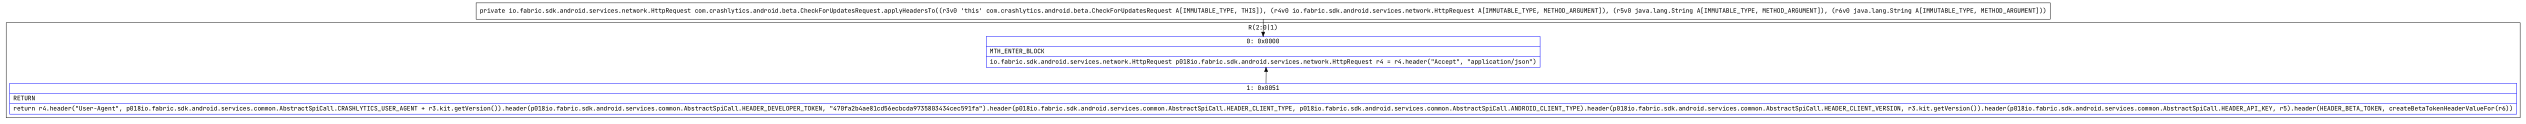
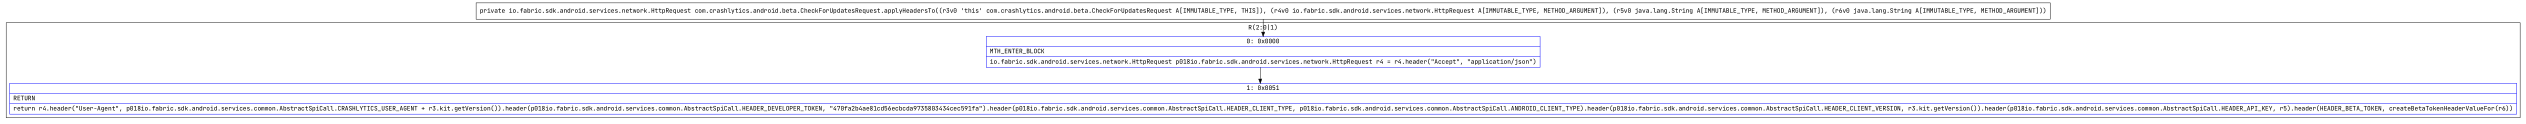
  digraph {
    fontname="JetBrains Mono"
    node [color=blue shape=record fontname="JetBrains Mono"]
    edge [fontname="JetBrains Mono"]
    n1 [label="{0\:\ 0x0000|MTH_ENTER_BLOCK\l|io.fabric.sdk.android.services.network.HttpRequest p018io.fabric.sdk.android.services.network.HttpRequest r4 = r4.header(\"Accept\", \"application\/json\")\l}"]
    n2 [label="{1\:\ 0x0051|RETURN\l|return r4.header(\"User\-Agent\", p018io.fabric.sdk.android.services.common.AbstractSpiCall.CRASHLYTICS_USER_AGENT + r3.kit.getVersion()).header(p018io.fabric.sdk.android.services.common.AbstractSpiCall.HEADER_DEVELOPER_TOKEN, \"470fa2b4ae81cd56ecbcda9735803434cec591fa\").header(p018io.fabric.sdk.android.services.common.AbstractSpiCall.HEADER_CLIENT_TYPE, p018io.fabric.sdk.android.services.common.AbstractSpiCall.ANDROID_CLIENT_TYPE).header(p018io.fabric.sdk.android.services.common.AbstractSpiCall.HEADER_CLIENT_VERSION, r3.kit.getVersion()).header(p018io.fabric.sdk.android.services.common.AbstractSpiCall.HEADER_API_KEY, r5).header(HEADER_BETA_TOKEN, createBetaTokenHeaderValueFor(r6))\l}"]
    n3 [label="{private io.fabric.sdk.android.services.network.HttpRequest com.crashlytics.android.beta.CheckForUpdatesRequest.applyHeadersTo((r3v0 'this' com.crashlytics.android.beta.CheckForUpdatesRequest A[IMMUTABLE_TYPE, THIS]), (r4v0 io.fabric.sdk.android.services.network.HttpRequest A[IMMUTABLE_TYPE, METHOD_ARGUMENT]), (r5v0 java.lang.String A[IMMUTABLE_TYPE, METHOD_ARGUMENT]), (r6v0 java.lang.String A[IMMUTABLE_TYPE, METHOD_ARGUMENT])) }" color=""]
    subgraph cluster_1 {
      label="R(2:0|1)"
      n1
      n2
    }
-   n2 -> n1
+   n1 -> n2
    n3 -> n1
  }
